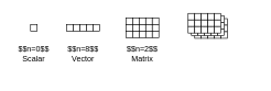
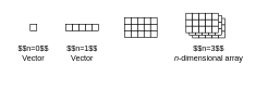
  <mxCell id="0" />
  <mxCell id="1" parent="0" />
  <mxCell id="2" value="" style="whiteSpace=wrap;html=1;aspect=fixed;" vertex="1" parent="1"><mxGeometry x="294.5" y="28" width="10" height="10" as="geometry" /></mxCell>
  <mxCell id="3" value="" style="whiteSpace=wrap;html=1;aspect=fixed;" vertex="1" parent="1"><mxGeometry x="304.5" y="28" width="10" height="10" as="geometry" /></mxCell>
  <mxCell id="4" value="" style="whiteSpace=wrap;html=1;aspect=fixed;" vertex="1" parent="1"><mxGeometry x="314.5" y="28" width="10" height="10" as="geometry" /></mxCell>
  <mxCell id="5" value="" style="whiteSpace=wrap;html=1;aspect=fixed;" vertex="1" parent="1"><mxGeometry x="324.5" y="28" width="10" height="10" as="geometry" /></mxCell>
  <mxCell id="6" value="" style="whiteSpace=wrap;html=1;aspect=fixed;" vertex="1" parent="1"><mxGeometry x="334.5" y="28" width="10" height="10" as="geometry" /></mxCell>
  <mxCell id="7" value="" style="whiteSpace=wrap;html=1;aspect=fixed;" vertex="1" parent="1"><mxGeometry x="294.5" y="38" width="10" height="10" as="geometry" /></mxCell>
  <mxCell id="8" value="" style="whiteSpace=wrap;html=1;aspect=fixed;" vertex="1" parent="1"><mxGeometry x="304.5" y="38" width="10" height="10" as="geometry" /></mxCell>
  <mxCell id="9" value="" style="whiteSpace=wrap;html=1;aspect=fixed;" vertex="1" parent="1"><mxGeometry x="314.5" y="38" width="10" height="10" as="geometry" /></mxCell>
  <mxCell id="10" value="" style="whiteSpace=wrap;html=1;aspect=fixed;" vertex="1" parent="1"><mxGeometry x="324.5" y="38" width="10" height="10" as="geometry" /></mxCell>
  <mxCell id="11" value="" style="whiteSpace=wrap;html=1;aspect=fixed;" vertex="1" parent="1"><mxGeometry x="334.5" y="38" width="10" height="10" as="geometry" /></mxCell>
  <mxCell id="12" value="" style="whiteSpace=wrap;html=1;aspect=fixed;" vertex="1" parent="1"><mxGeometry x="294.5" y="48" width="10" height="10" as="geometry" /></mxCell>
  <mxCell id="13" value="" style="whiteSpace=wrap;html=1;aspect=fixed;" vertex="1" parent="1"><mxGeometry x="304.5" y="48" width="10" height="10" as="geometry" /></mxCell>
  <mxCell id="14" value="" style="whiteSpace=wrap;html=1;aspect=fixed;" vertex="1" parent="1"><mxGeometry x="314.5" y="48" width="10" height="10" as="geometry" /></mxCell>
  <mxCell id="15" value="" style="whiteSpace=wrap;html=1;aspect=fixed;" vertex="1" parent="1"><mxGeometry x="324.5" y="48" width="10" height="10" as="geometry" /></mxCell>
  <mxCell id="16" value="" style="whiteSpace=wrap;html=1;aspect=fixed;" vertex="1" parent="1"><mxGeometry x="334.5" y="48" width="10" height="10" as="geometry" /></mxCell>
  <mxCell id="17" value="" style="whiteSpace=wrap;html=1;aspect=fixed;" vertex="1" parent="1"><mxGeometry x="289.5" y="24" width="10" height="10" as="geometry" /></mxCell>
  <mxCell id="18" value="" style="whiteSpace=wrap;html=1;aspect=fixed;" vertex="1" parent="1"><mxGeometry x="299.5" y="24" width="10" height="10" as="geometry" /></mxCell>
  <mxCell id="19" value="" style="whiteSpace=wrap;html=1;aspect=fixed;" vertex="1" parent="1"><mxGeometry x="309.5" y="24" width="10" height="10" as="geometry" /></mxCell>
  <mxCell id="20" value="" style="whiteSpace=wrap;html=1;aspect=fixed;" vertex="1" parent="1"><mxGeometry x="319.5" y="24" width="10" height="10" as="geometry" /></mxCell>
  <mxCell id="21" value="" style="whiteSpace=wrap;html=1;aspect=fixed;" vertex="1" parent="1"><mxGeometry x="329.5" y="24" width="10" height="10" as="geometry" /></mxCell>
  <mxCell id="22" value="" style="whiteSpace=wrap;html=1;aspect=fixed;" vertex="1" parent="1"><mxGeometry x="289.5" y="34" width="10" height="10" as="geometry" /></mxCell>
  <mxCell id="23" value="" style="whiteSpace=wrap;html=1;aspect=fixed;" vertex="1" parent="1"><mxGeometry x="299.5" y="34" width="10" height="10" as="geometry" /></mxCell>
  <mxCell id="24" value="" style="whiteSpace=wrap;html=1;aspect=fixed;" vertex="1" parent="1"><mxGeometry x="309.5" y="34" width="10" height="10" as="geometry" /></mxCell>
  <mxCell id="25" value="" style="whiteSpace=wrap;html=1;aspect=fixed;" vertex="1" parent="1"><mxGeometry x="319.5" y="34" width="10" height="10" as="geometry" /></mxCell>
  <mxCell id="26" value="" style="whiteSpace=wrap;html=1;aspect=fixed;" vertex="1" parent="1"><mxGeometry x="329.5" y="34" width="10" height="10" as="geometry" /></mxCell>
  <mxCell id="27" value="" style="whiteSpace=wrap;html=1;aspect=fixed;" vertex="1" parent="1"><mxGeometry x="289.5" y="44" width="10" height="10" as="geometry" /></mxCell>
  <mxCell id="28" value="" style="whiteSpace=wrap;html=1;aspect=fixed;" vertex="1" parent="1"><mxGeometry x="299.5" y="44" width="10" height="10" as="geometry" /></mxCell>
  <mxCell id="29" value="" style="whiteSpace=wrap;html=1;aspect=fixed;" vertex="1" parent="1"><mxGeometry x="309.5" y="44" width="10" height="10" as="geometry" /></mxCell>
  <mxCell id="30" value="" style="whiteSpace=wrap;html=1;aspect=fixed;" vertex="1" parent="1"><mxGeometry x="319.5" y="44" width="10" height="10" as="geometry" /></mxCell>
  <mxCell id="31" value="" style="whiteSpace=wrap;html=1;aspect=fixed;" vertex="1" parent="1"><mxGeometry x="329.5" y="44" width="10" height="10" as="geometry" /></mxCell>
  <mxCell id="32" value="" style="whiteSpace=wrap;html=1;aspect=fixed;" vertex="1" parent="1"><mxGeometry x="45" y="37" width="10" height="10" as="geometry" /></mxCell>
- <mxCell id="33" value="&lt;div&gt;$$n=0$$&lt;/div&gt;Scalar" style="text;html=1;align=center;verticalAlign=middle;whiteSpace=wrap;rounded=0;" vertex="1" parent="1"><mxGeometry x="20" y="67" width="60" height="30" as="geometry" /></mxCell>
+ <mxCell id="33" value="&lt;div&gt;$$n=0$$&lt;/div&gt;Vector" style="text;html=1;align=center;verticalAlign=middle;whiteSpace=wrap;rounded=0;" vertex="1" parent="1"><mxGeometry x="20" y="67" width="60" height="30" as="geometry" /></mxCell>
  <mxCell id="34" value="" style="whiteSpace=wrap;html=1;aspect=fixed;" vertex="1" parent="1"><mxGeometry x="100" y="37" width="10" height="10" as="geometry" /></mxCell>
  <mxCell id="35" value="" style="whiteSpace=wrap;html=1;aspect=fixed;" vertex="1" parent="1"><mxGeometry x="110" y="37" width="10" height="10" as="geometry" /></mxCell>
  <mxCell id="36" value="" style="whiteSpace=wrap;html=1;aspect=fixed;" vertex="1" parent="1"><mxGeometry x="120" y="37" width="10" height="10" as="geometry" /></mxCell>
  <mxCell id="37" value="" style="whiteSpace=wrap;html=1;aspect=fixed;" vertex="1" parent="1"><mxGeometry x="130" y="37" width="10" height="10" as="geometry" /></mxCell>
  <mxCell id="38" value="" style="whiteSpace=wrap;html=1;aspect=fixed;" vertex="1" parent="1"><mxGeometry x="140" y="37" width="10" height="10" as="geometry" /></mxCell>
- <mxCell id="39" value="&lt;div&gt;$$n=8$$&lt;/div&gt;Vector" style="text;html=1;align=center;verticalAlign=middle;whiteSpace=wrap;rounded=0;" vertex="1" parent="1"><mxGeometry x="95" y="67" width="60" height="30" as="geometry" /></mxCell>
+ <mxCell id="39" value="&lt;div&gt;$$n=1$$&lt;/div&gt;Vector" style="text;html=1;align=center;verticalAlign=middle;whiteSpace=wrap;rounded=0;" vertex="1" parent="1"><mxGeometry x="95" y="67" width="60" height="30" as="geometry" /></mxCell>
  <mxCell id="40" value="" style="whiteSpace=wrap;html=1;aspect=fixed;" vertex="1" parent="1"><mxGeometry x="190" y="27" width="10" height="10" as="geometry" /></mxCell>
  <mxCell id="41" value="" style="whiteSpace=wrap;html=1;aspect=fixed;" vertex="1" parent="1"><mxGeometry x="200" y="27" width="10" height="10" as="geometry" /></mxCell>
  <mxCell id="42" value="" style="whiteSpace=wrap;html=1;aspect=fixed;" vertex="1" parent="1"><mxGeometry x="210" y="27" width="10" height="10" as="geometry" /></mxCell>
  <mxCell id="43" value="" style="whiteSpace=wrap;html=1;aspect=fixed;" vertex="1" parent="1"><mxGeometry x="220" y="27" width="10" height="10" as="geometry" /></mxCell>
  <mxCell id="44" value="" style="whiteSpace=wrap;html=1;aspect=fixed;" vertex="1" parent="1"><mxGeometry x="230" y="27" width="10" height="10" as="geometry" /></mxCell>
  <mxCell id="45" value="" style="whiteSpace=wrap;html=1;aspect=fixed;" vertex="1" parent="1"><mxGeometry x="190" y="37" width="10" height="10" as="geometry" /></mxCell>
  <mxCell id="46" value="" style="whiteSpace=wrap;html=1;aspect=fixed;" vertex="1" parent="1"><mxGeometry x="200" y="37" width="10" height="10" as="geometry" /></mxCell>
  <mxCell id="47" value="" style="whiteSpace=wrap;html=1;aspect=fixed;" vertex="1" parent="1"><mxGeometry x="210" y="37" width="10" height="10" as="geometry" /></mxCell>
  <mxCell id="48" value="" style="whiteSpace=wrap;html=1;aspect=fixed;" vertex="1" parent="1"><mxGeometry x="220" y="37" width="10" height="10" as="geometry" /></mxCell>
  <mxCell id="49" value="" style="whiteSpace=wrap;html=1;aspect=fixed;" vertex="1" parent="1"><mxGeometry x="230" y="37" width="10" height="10" as="geometry" /></mxCell>
  <mxCell id="50" value="" style="whiteSpace=wrap;html=1;aspect=fixed;" vertex="1" parent="1"><mxGeometry x="190" y="47" width="10" height="10" as="geometry" /></mxCell>
  <mxCell id="51" value="" style="whiteSpace=wrap;html=1;aspect=fixed;" vertex="1" parent="1"><mxGeometry x="200" y="47" width="10" height="10" as="geometry" /></mxCell>
  <mxCell id="52" value="" style="whiteSpace=wrap;html=1;aspect=fixed;" vertex="1" parent="1"><mxGeometry x="210" y="47" width="10" height="10" as="geometry" /></mxCell>
  <mxCell id="53" value="" style="whiteSpace=wrap;html=1;aspect=fixed;" vertex="1" parent="1"><mxGeometry x="220" y="47" width="10" height="10" as="geometry" /></mxCell>
  <mxCell id="54" value="" style="whiteSpace=wrap;html=1;aspect=fixed;" vertex="1" parent="1"><mxGeometry x="230" y="47" width="10" height="10" as="geometry" /></mxCell>
- <mxCell id="55" value="&lt;div&gt;$$n=2$$&lt;/div&gt;Matrix" style="text;html=1;align=center;verticalAlign=middle;whiteSpace=wrap;rounded=0;" vertex="1" parent="1"><mxGeometry x="185" y="67" width="60" height="30" as="geometry" /></mxCell>
  <mxCell id="56" value="" style="whiteSpace=wrap;html=1;aspect=fixed;" vertex="1" parent="1"><mxGeometry x="284.5" y="20" width="10" height="10" as="geometry" /></mxCell>
  <mxCell id="57" value="" style="whiteSpace=wrap;html=1;aspect=fixed;" vertex="1" parent="1"><mxGeometry x="294.5" y="20" width="10" height="10" as="geometry" /></mxCell>
  <mxCell id="58" value="" style="whiteSpace=wrap;html=1;aspect=fixed;" vertex="1" parent="1"><mxGeometry x="304.5" y="20" width="10" height="10" as="geometry" /></mxCell>
  <mxCell id="59" value="" style="whiteSpace=wrap;html=1;aspect=fixed;" vertex="1" parent="1"><mxGeometry x="314.5" y="20" width="10" height="10" as="geometry" /></mxCell>
  <mxCell id="60" value="" style="whiteSpace=wrap;html=1;aspect=fixed;" vertex="1" parent="1"><mxGeometry x="324.5" y="20" width="10" height="10" as="geometry" /></mxCell>
  <mxCell id="61" value="" style="whiteSpace=wrap;html=1;aspect=fixed;" vertex="1" parent="1"><mxGeometry x="284.5" y="30" width="10" height="10" as="geometry" /></mxCell>
  <mxCell id="62" value="" style="whiteSpace=wrap;html=1;aspect=fixed;" vertex="1" parent="1"><mxGeometry x="294.5" y="30" width="10" height="10" as="geometry" /></mxCell>
  <mxCell id="63" value="" style="whiteSpace=wrap;html=1;aspect=fixed;" vertex="1" parent="1"><mxGeometry x="304.5" y="30" width="10" height="10" as="geometry" /></mxCell>
  <mxCell id="64" value="" style="whiteSpace=wrap;html=1;aspect=fixed;" vertex="1" parent="1"><mxGeometry x="314.5" y="30" width="10" height="10" as="geometry" /></mxCell>
  <mxCell id="65" value="" style="whiteSpace=wrap;html=1;aspect=fixed;" vertex="1" parent="1"><mxGeometry x="324.5" y="30" width="10" height="10" as="geometry" /></mxCell>
  <mxCell id="66" value="" style="whiteSpace=wrap;html=1;aspect=fixed;" vertex="1" parent="1"><mxGeometry x="284.5" y="40" width="10" height="10" as="geometry" /></mxCell>
  <mxCell id="67" value="" style="whiteSpace=wrap;html=1;aspect=fixed;" vertex="1" parent="1"><mxGeometry x="294.5" y="40" width="10" height="10" as="geometry" /></mxCell>
  <mxCell id="68" value="" style="whiteSpace=wrap;html=1;aspect=fixed;" vertex="1" parent="1"><mxGeometry x="304.5" y="40" width="10" height="10" as="geometry" /></mxCell>
  <mxCell id="69" value="" style="whiteSpace=wrap;html=1;aspect=fixed;" vertex="1" parent="1"><mxGeometry x="314.5" y="40" width="10" height="10" as="geometry" /></mxCell>
  <mxCell id="70" value="" style="whiteSpace=wrap;html=1;aspect=fixed;" vertex="1" parent="1"><mxGeometry x="324.5" y="40" width="10" height="10" as="geometry" /></mxCell>
+ <mxCell id="71" value="&lt;div&gt;$$n=3$$&lt;/div&gt;&lt;i&gt;n&lt;/i&gt;-dimensional array" style="text;html=1;align=center;verticalAlign=middle;whiteSpace=wrap;rounded=0;" vertex="1" parent="1"><mxGeometry x="257" y="67" width="125" height="30" as="geometry" /></mxCell>
  <mxCell id="72" value="" style="rounded=0;whiteSpace=wrap;html=1;fillColor=none;strokeColor=none;" vertex="1" parent="1"><mxGeometry x="22.5" y="67" width="365" height="50" as="geometry" /></mxCell>
